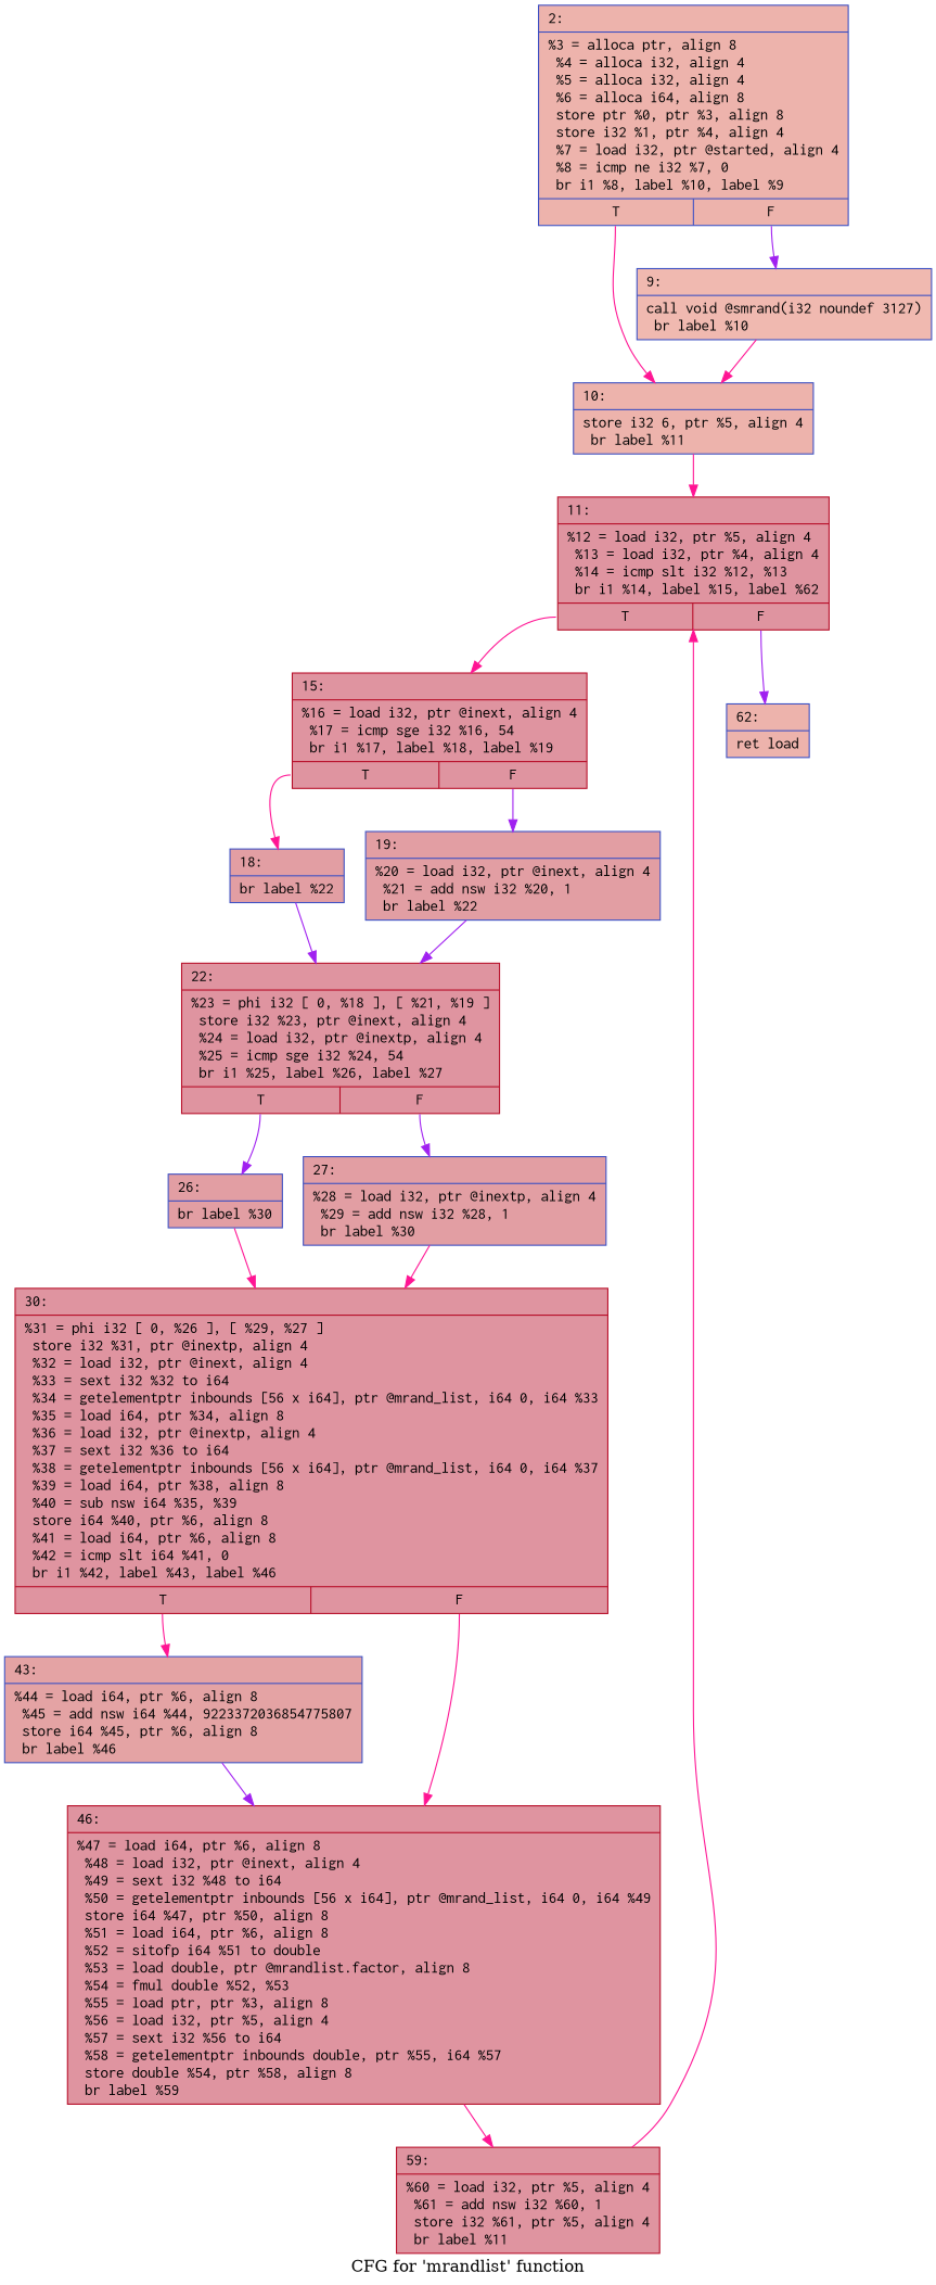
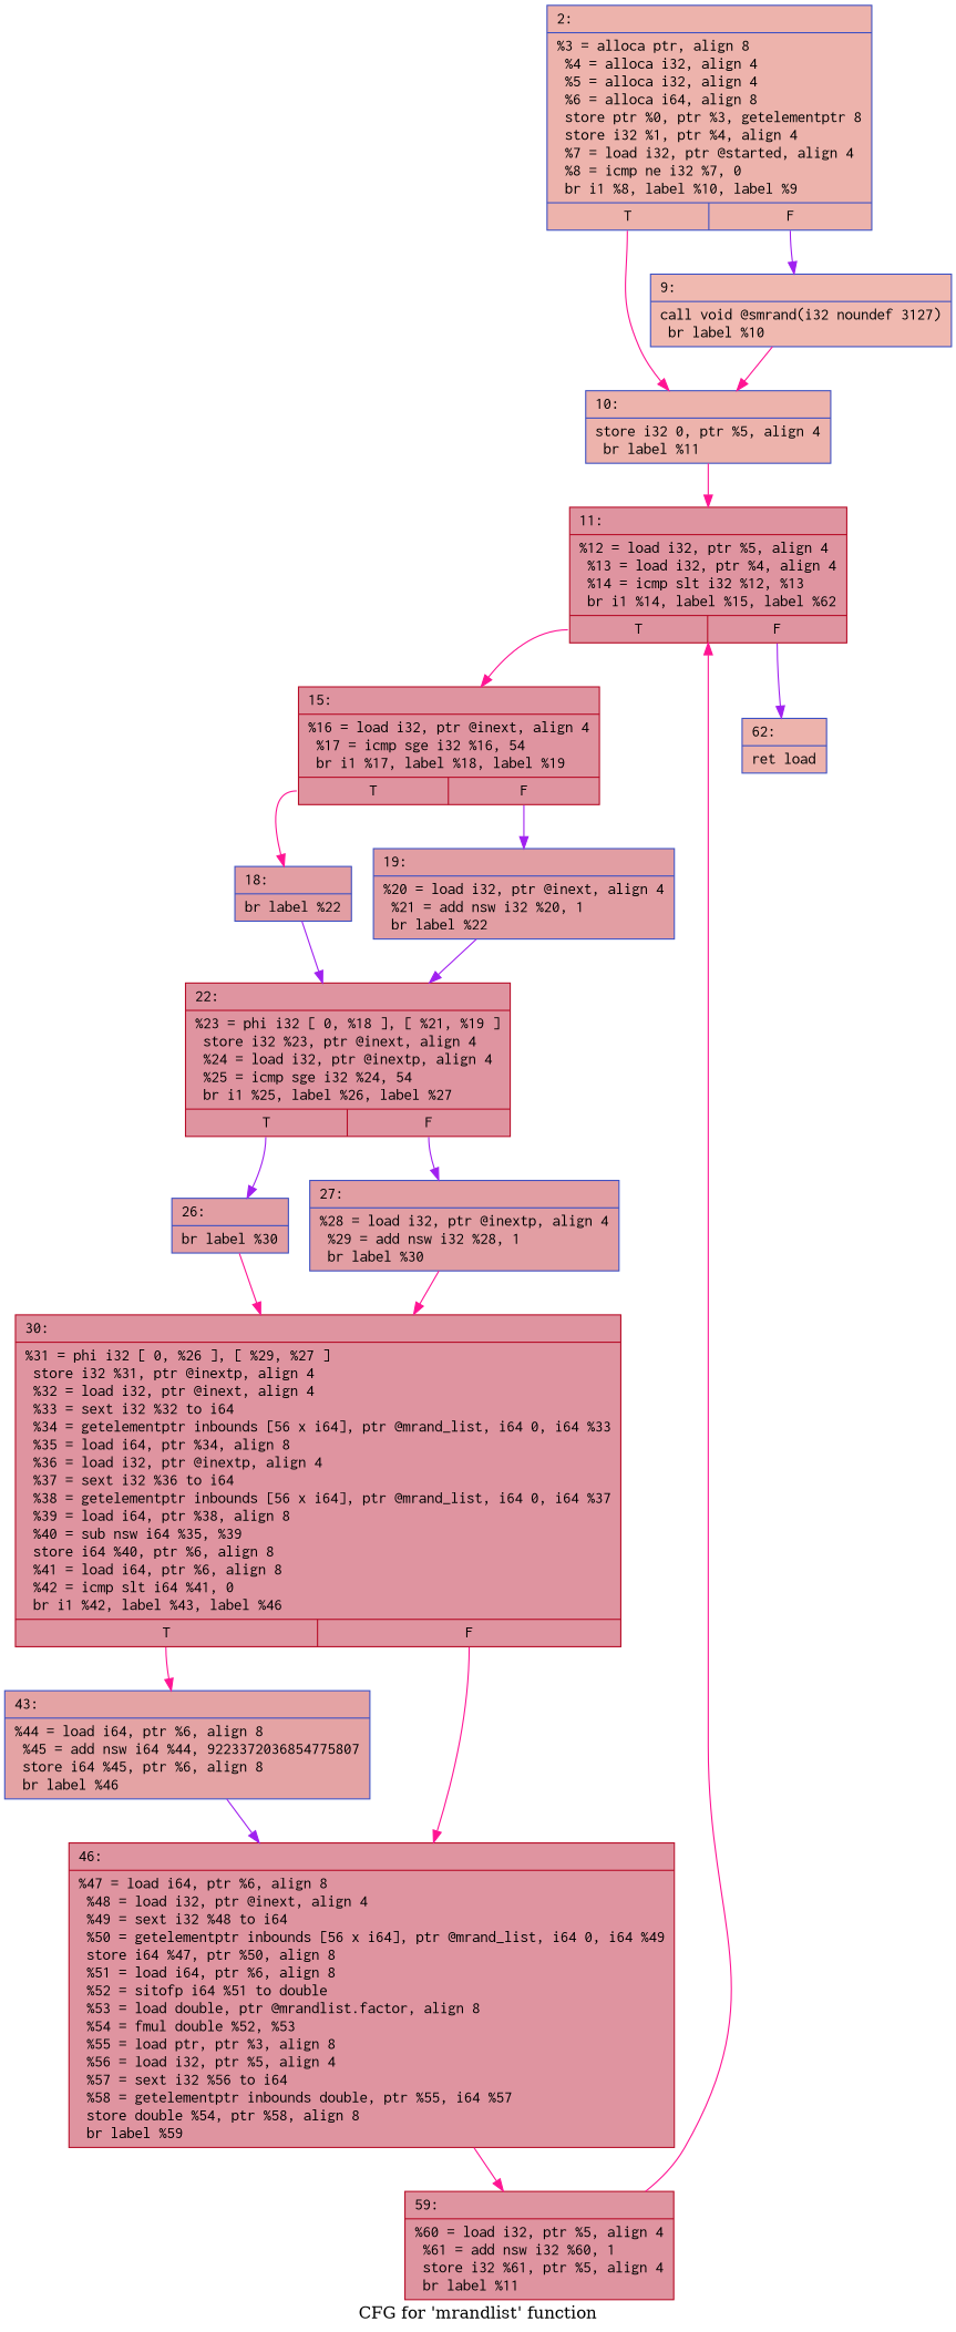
  digraph {
    label="CFG for 'mrandlist' function"
    node [color="#3d50c3ff" fillcolor="#b70d2870" fontname=Courier shape=record style=filled]
    edge [color=deeppink]
-   n1 [fillcolor="#d6524470" label="{2:\l|  %3 = alloca ptr, align 8\l  %4 = alloca i32, align 4\l  %5 = alloca i32, align 4\l  %6 = alloca i64, align 8\l  store ptr %0, ptr %3, align 8\l  store i32 %1, ptr %4, align 4\l  %7 = load i32, ptr @started, align 4\l  %8 = icmp ne i32 %7, 0\l  br i1 %8, label %10, label %9\l|{<s0>T|<s1>F}}"]
-   n2 [fillcolor="#d6524470" label="{10:\l|  store i32 6, ptr %5, align 4\l  br label %11\l}"]
+   n1 [fillcolor="#d6524470" label="{2:\l|  %3 = alloca ptr, align 8\l  %4 = alloca i32, align 4\l  %5 = alloca i32, align 4\l  %6 = alloca i64, align 8\l  store ptr %0, ptr %3, getelementptr 8\l  store i32 %1, ptr %4, align 4\l  %7 = load i32, ptr @started, align 4\l  %8 = icmp ne i32 %7, 0\l  br i1 %8, label %10, label %9\l|{<s0>T|<s1>F}}"]
+   n2 [fillcolor="#d6524470" label="{10:\l|  store i32 0, ptr %5, align 4\l  br label %11\l}"]
    n3 [fillcolor="#de614d70" label="{9:\l|  call void @smrand(i32 noundef 3127)\l  br label %10\l}"]
    n4 [color="#b70d28ff" label="{11:\l|  %12 = load i32, ptr %5, align 4\l  %13 = load i32, ptr %4, align 4\l  %14 = icmp slt i32 %12, %13\l  br i1 %14, label %15, label %62\l|{<s0>T|<s1>F}}"]
    n5 [color="#b70d28ff" label="{15:\l|  %16 = load i32, ptr @inext, align 4\l  %17 = icmp sge i32 %16, 54\l  br i1 %17, label %18, label %19\l|{<s0>T|<s1>F}}"]
    n6 [fillcolor="#d6524470" label="{62:\l|  ret load\l}"]
    n7 [fillcolor="#be242e70" label="{18:\l|  br label %22\l}"]
    n8 [fillcolor="#be242e70" label="{19:\l|  %20 = load i32, ptr @inext, align 4\l  %21 = add nsw i32 %20, 1\l  br label %22\l}"]
    n9 [color="#b70d28ff" label="{22:\l|  %23 = phi i32 [ 0, %18 ], [ %21, %19 ]\l  store i32 %23, ptr @inext, align 4\l  %24 = load i32, ptr @inextp, align 4\l  %25 = icmp sge i32 %24, 54\l  br i1 %25, label %26, label %27\l|{<s0>T|<s1>F}}"]
    n10 [fillcolor="#be242e70" label="{26:\l|  br label %30\l}"]
    n11 [fillcolor="#be242e70" label="{27:\l|  %28 = load i32, ptr @inextp, align 4\l  %29 = add nsw i32 %28, 1\l  br label %30\l}"]
    n12 [color="#b70d28ff" label="{30:\l|  %31 = phi i32 [ 0, %26 ], [ %29, %27 ]\l  store i32 %31, ptr @inextp, align 4\l  %32 = load i32, ptr @inext, align 4\l  %33 = sext i32 %32 to i64\l  %34 = getelementptr inbounds [56 x i64], ptr @mrand_list, i64 0, i64 %33\l  %35 = load i64, ptr %34, align 8\l  %36 = load i32, ptr @inextp, align 4\l  %37 = sext i32 %36 to i64\l  %38 = getelementptr inbounds [56 x i64], ptr @mrand_list, i64 0, i64 %37\l  %39 = load i64, ptr %38, align 8\l  %40 = sub nsw i64 %35, %39\l  store i64 %40, ptr %6, align 8\l  %41 = load i64, ptr %6, align 8\l  %42 = icmp slt i64 %41, 0\l  br i1 %42, label %43, label %46\l|{<s0>T|<s1>F}}"]
    n13 [fillcolor="#c32e3170" label="{43:\l|  %44 = load i64, ptr %6, align 8\l  %45 = add nsw i64 %44, 9223372036854775807\l  store i64 %45, ptr %6, align 8\l  br label %46\l}"]
    n14 [color="#b70d28ff" label="{46:\l|  %47 = load i64, ptr %6, align 8\l  %48 = load i32, ptr @inext, align 4\l  %49 = sext i32 %48 to i64\l  %50 = getelementptr inbounds [56 x i64], ptr @mrand_list, i64 0, i64 %49\l  store i64 %47, ptr %50, align 8\l  %51 = load i64, ptr %6, align 8\l  %52 = sitofp i64 %51 to double\l  %53 = load double, ptr @mrandlist.factor, align 8\l  %54 = fmul double %52, %53\l  %55 = load ptr, ptr %3, align 8\l  %56 = load i32, ptr %5, align 4\l  %57 = sext i32 %56 to i64\l  %58 = getelementptr inbounds double, ptr %55, i64 %57\l  store double %54, ptr %58, align 8\l  br label %59\l}"]
    n15 [color="#b70d28ff" label="{59:\l|  %60 = load i32, ptr %5, align 4\l  %61 = add nsw i32 %60, 1\l  store i32 %61, ptr %5, align 4\l  br label %11\l}"]
    n1 -> n2 [tailport=s0]
    n1 -> n3 [color=purple tailport=s1]
    n2 -> n4
    n3 -> n2
    n4 -> n5 [tailport=s0]
    n4 -> n6 [color=purple tailport=s1]
    n5 -> n7 [tailport=s0]
    n5 -> n8 [color=purple tailport=s1]
    n7 -> n9 [color=purple]
    n8 -> n9 [color=purple]
    n9 -> n10 [color=purple tailport=s0]
    n9 -> n11 [color=purple tailport=s1]
    n10 -> n12
    n11 -> n12
    n12 -> n13 [tailport=s0]
    n12 -> n14 [tailport=s1]
    n13 -> n14 [color=purple]
    n14 -> n15
    n15 -> n4
  }
